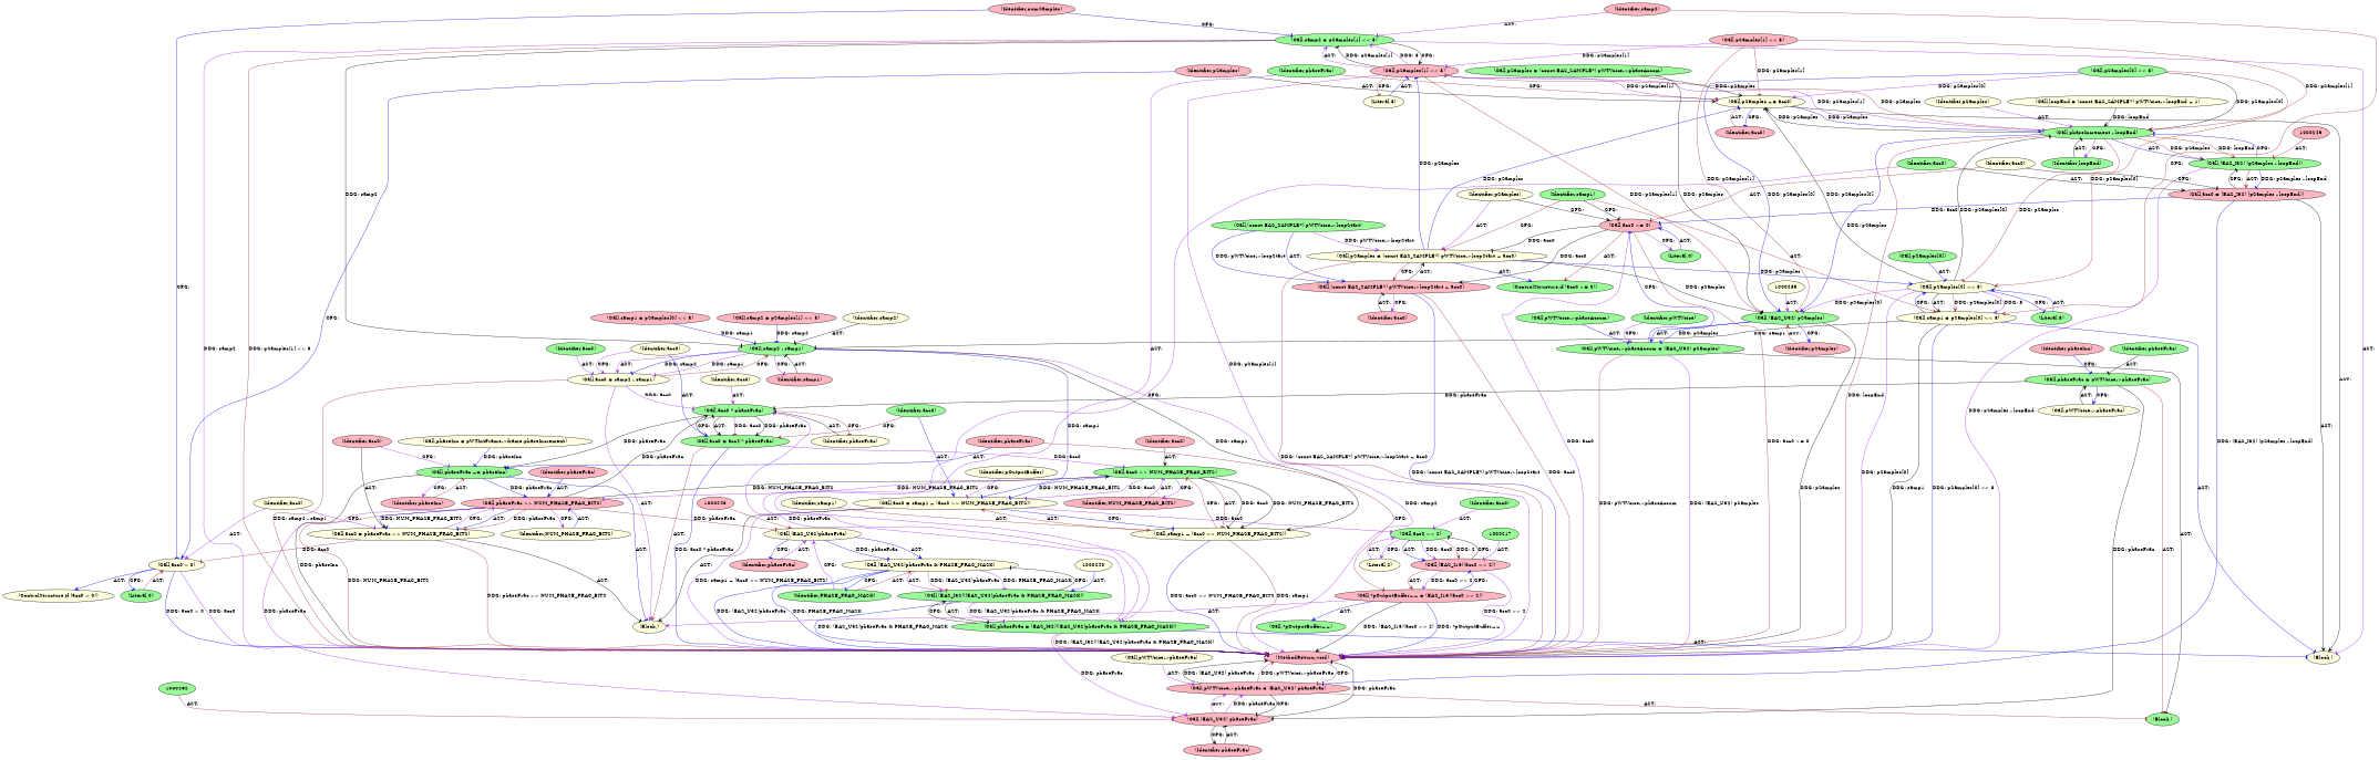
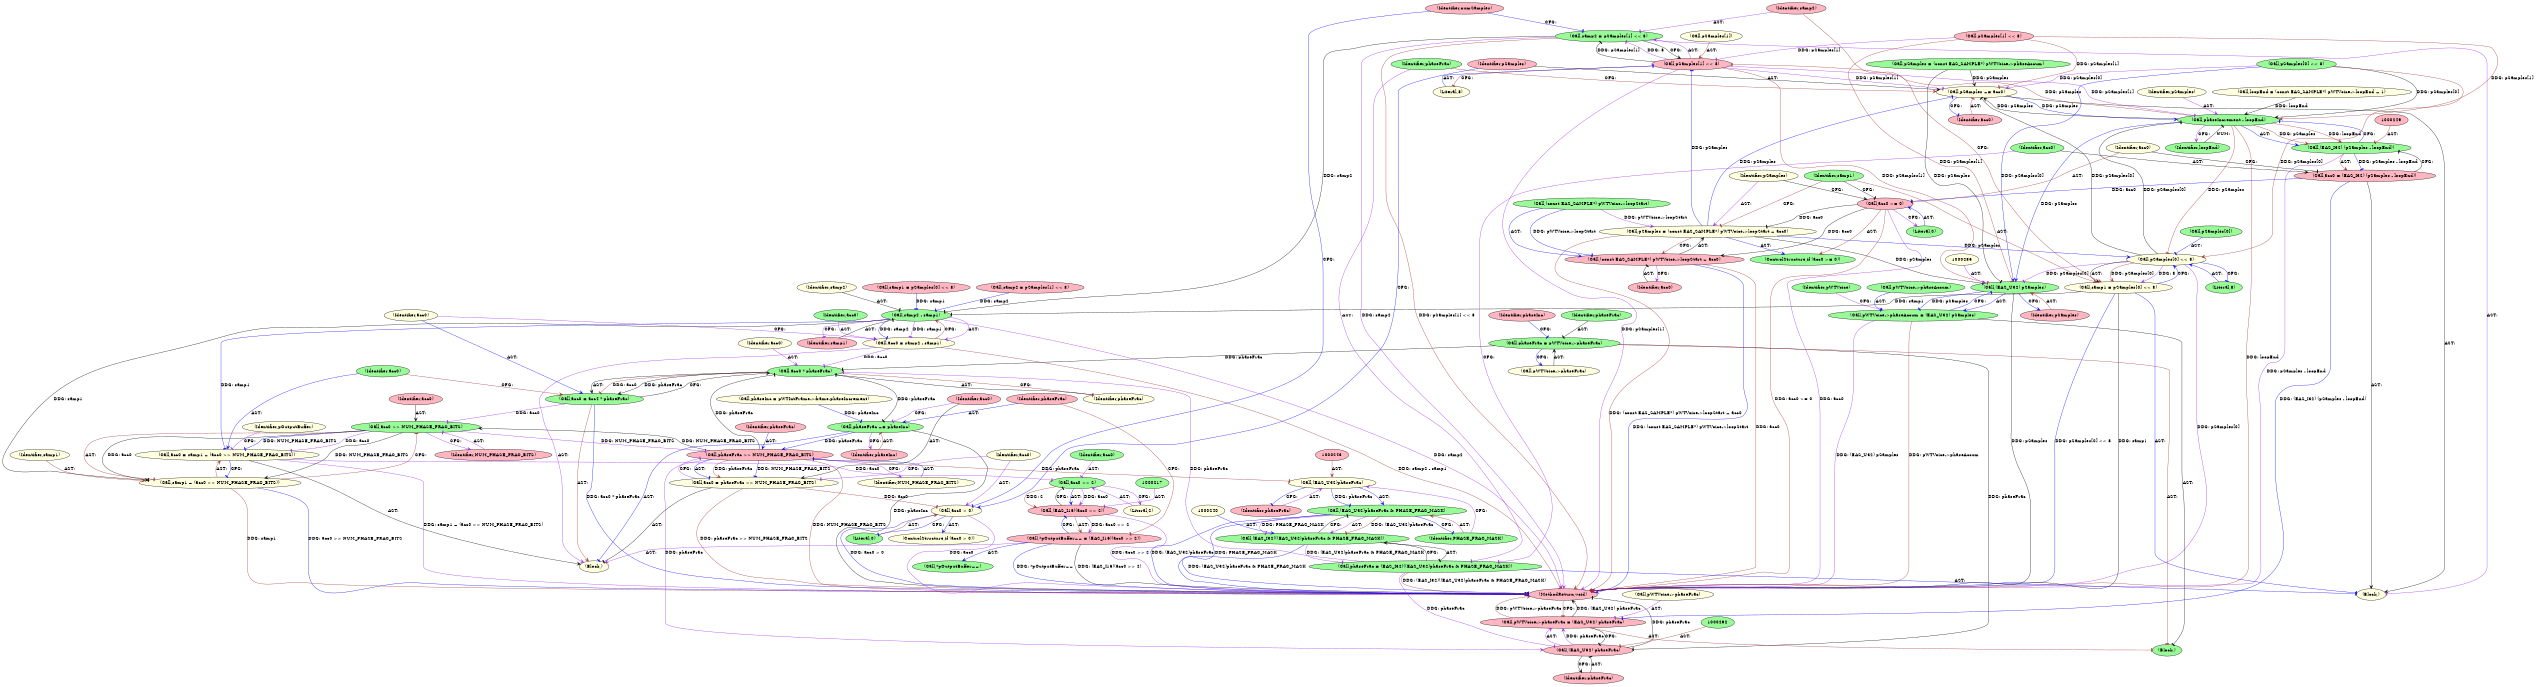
  digraph {
    node [fillcolor=palegreen style=filled]
    edge [arrowhead=tee color=purple]
    n1 [label="(Call,phaseFrac = pWTVoice->phaseFrac)"]
    n2 [label="(Call,acc0 * phaseFrac)"]
    n3 [fillcolor=lightpink label="(Call,(EAS_U32) phaseFrac)"]
    n4 [fillcolor=lightyellow label="(Call,pWTVoice->phaseFrac)"]
    n5 [label="(Block,)"]
    n6 [label="(Call,acc0 = acc4 * phaseFrac)"]
    n7 [label="(Call,phaseFrac += phaseInc)"]
    n8 [fillcolor=lightyellow label="(Identifier,phaseFrac)"]
    n9 [fillcolor=lightpink label="(MethodReturn,void)"]
    n10 [fillcolor=lightpink label="(Call,pWTVoice->phaseFrac = (EAS_U32) phaseFrac)"]
    n11 [fillcolor=lightpink label="(Identifier,phaseFrac)"]
    n12 [label="(Call,acc0 >> NUM_PHASE_FRAC_BITS)"]
    n13 [fillcolor=lightyellow label="(Block,)"]
    n14 [fillcolor=lightpink label="(Call,phaseFrac >> NUM_PHASE_FRAC_BITS)"]
    n15 [fillcolor=lightpink label="(Identifier,phaseInc)"]
    n16 [fillcolor=lightyellow label="(Call,acc0 = samp1 + (acc0 >> NUM_PHASE_FRAC_BITS))"]
    n17 [fillcolor=lightyellow label="(Call,samp1 + (acc0 >> NUM_PHASE_FRAC_BITS))"]
    n18 [fillcolor=lightpink label="(Identifier,NUM_PHASE_FRAC_BITS)"]
    n19 [label="(Call,acc0 >> 2)"]
    n20 [fillcolor=lightyellow label="(Call,acc0 = phaseFrac >> NUM_PHASE_FRAC_BITS)"]
    n21 [fillcolor=lightyellow label="(Call,(EAS_U32)phaseFrac)"]
    n22 [fillcolor=lightyellow label="(Identifier,NUM_PHASE_FRAC_BITS)"]
    n23 [fillcolor=lightpink label="(Call,(EAS_I16)(acc0 >> 2))"]
    n24 [fillcolor=lightyellow label="(Literal,2)"]
    n25 [fillcolor=lightpink label="(Call,*pOutputBuffer++ = (EAS_I16)(acc0 >> 2))"]
    n26 [label="(Call,*pOutputBuffer++)"]
    n27 [fillcolor=lightyellow label="(Call,acc0 > 0)"]
-   n28 [fillcolor=lightyellow label="(Call,(EAS_U32)phaseFrac & PHASE_FRAC_MASK)"]
+   n28 [label="(Call,(EAS_U32)phaseFrac & PHASE_FRAC_MASK)"]
    n29 [fillcolor=lightpink label="(Identifier,phaseFrac)"]
    n30 [label="(Literal,0)"]
    n31 [fillcolor=lightyellow label="(ControlStructure,if (acc0 > 0))"]
    n32 [fillcolor=lightyellow label="(Call,pSamples += acc0)"]
    n33 [label="(Call,phaseIncrement - loopEnd)"]
    n34 [fillcolor=lightpink label="(Identifier,acc0)"]
    n35 [fillcolor=lightyellow label="(Block,)"]
    n36 [label="(Call,(EAS_I32) (pSamples - loopEnd))"]
    n37 [fillcolor=lightyellow label="(Call,pSamples[0] << 8)"]
    n38 [label="(Call,(EAS_U32) pSamples)"]
    n39 [fillcolor=lightpink label="(Call,pSamples[1] << 8)"]
    n40 [label="(Identifier,loopEnd)"]
    n41 [fillcolor=lightpink label="(Call,acc0 = (EAS_I32) (pSamples - loopEnd))"]
    n42 [fillcolor=lightyellow label="(Call,samp1 = pSamples[0] << 8)"]
    n43 [label="(Literal,8)"]
    n44 [label="(Call,pWTVoice->phaseAccum = (EAS_U32) pSamples)"]
    n45 [fillcolor=lightpink label="(Identifier,pSamples)"]
    n46 [label="(Call,samp2 = pSamples[1] << 8)"]
    n47 [fillcolor=lightyellow label="(Literal,8)"]
    n48 [fillcolor=lightpink label="(Call,acc0 >= 0)"]
    n49 [fillcolor=lightyellow label="(Call,pSamples = (const EAS_SAMPLE*) pWTVoice->loopStart + acc0)"]
    n50 [fillcolor=lightpink label="(Call,(const EAS_SAMPLE*) pWTVoice->loopStart + acc0)"]
    n51 [label="(ControlStructure,if (acc0 >= 0))"]
    n52 [label="(Literal,0)"]
    n53 [fillcolor=lightpink label="(Identifier,acc0)"]
    n54 [label="(Call,samp2 - samp1)"]
    n55 [fillcolor=lightyellow label="(Call,acc0 = samp2 - samp1)"]
    n56 [fillcolor=lightpink label="(Identifier,samp1)"]
    n57 [label="(Call,(EAS_I32)((EAS_U32)phaseFrac & PHASE_FRAC_MASK))"]
    n58 [label="(Identifier,PHASE_FRAC_MASK)"]
    n59 [label="(Call,phaseFrac = (EAS_I32)((EAS_U32)phaseFrac & PHASE_FRAC_MASK))"]
    n60 [label="(Identifier,acc0)"]
    n61 [fillcolor=lightyellow label="(Identifier,pSamples)"]
    n62 [fillcolor=lightyellow label="(Identifier,samp1)"]
    n63 [fillcolor=lightyellow label="(Identifier,acc0)"]
    n64 [fillcolor=lightpink label="(Identifier,acc0)"]
    n65 [label="(Identifier,pWTVoice)"]
    n66 [fillcolor=lightpink label="(Call,samp1 = pSamples[0] << 8)"]
    n67 [fillcolor=lightyellow label="(Identifier,acc0)"]
    n68 [fillcolor=lightpink label="(Identifier,acc0)"]
    n69 [label="(Call,pSamples[0] << 8)"]
    n70 [fillcolor=lightpink label="(Identifier,numSamples)"]
    n71 [label="(Call,pSamples[0])"]
    n72 [fillcolor=lightyellow label="(Call,loopEnd = (const EAS_SAMPLE*) pWTVoice->loopEnd + 1)"]
    n73 [fillcolor=lightpink label="(Identifier,pSamples)"]
    n74 [fillcolor=lightyellow label="(Call,pWTVoice->phaseFrac)"]
+   n75 [fillcolor=lightyellow label="(Call,pSamples[1])"]
    n76 [label="(Identifier,acc0)"]
    n77 [fillcolor=lightpink label="(Call,pSamples[1] << 8)"]
    n78 [label="(Identifier,phaseFrac)"]
    n79 [fillcolor=lightpink label="(Call,samp2 = pSamples[1] << 8)"]
    n80 [fillcolor=lightyellow label="(Identifier,acc0)"]
    n81 [label="(Identifier,samp1)"]
    n82 [fillcolor=lightpink label="(Identifier,samp2)"]
    n83 [label="(Call,pSamples = (const EAS_SAMPLE*) pWTVoice->phaseAccum)"]
    n84 [label="(Call,pWTVoice->phaseAccum)"]
    n85 [fillcolor=lightpink label="(Identifier,phaseInc)"]
    n86 [label="(Identifier,acc0)"]
    n87 [label="(Call,(const EAS_SAMPLE*) pWTVoice->loopStart)"]
    n88 [fillcolor=lightyellow label="(Identifier,pOutputBuffer)"]
    n89 [fillcolor=lightpink label="(Identifier,phaseFrac)"]
    n90 [fillcolor=lightpink label="(Identifier,phaseFrac)"]
    n91 [fillcolor=lightyellow label="(Call,phaseInc = pWTIntFrame->frame.phaseIncrement)"]
    n92 [fillcolor=lightyellow label="(Identifier,acc0)"]
    n93 [fillcolor=lightyellow label="(Identifier,pSamples)"]
    n94 [fillcolor=lightyellow label="(Identifier,samp2)"]
    n95 [label="(Identifier,acc0)"]
    n96 [label="(Identifier,phaseFrac)"]
    1000217
    1000249 [fillcolor=lightpink]
    1000285 [fillcolor=lightyellow]
    1000243 [fillcolor=lightpink]
    1000240 [fillcolor=lightyellow]
    1000292
    n1 -> n2 [color=black label="DDG: phaseFrac"]
    n1 -> n3 [color=black label="DDG: phaseFrac"]
    n1 -> n4 [arrowhead=vee color=blue label="CFG: "]
    n1 -> n5 [color=brown label="AST: "]
    n2 -> n6 [arrowhead=vee color=black label="AST: "]
    n2 -> n6 [color=brown label="DDG: acc0"]
    n2 -> n6 [arrowhead=vee color=black label="DDG: phaseFrac"]
    n2 -> n7 [color=black label="DDG: phaseFrac"]
    n2 -> n8 [color=brown label="CFG: "]
    n3 -> n9 [color=black label="DDG: phaseFrac"]
    n3 -> n10 [arrowhead=vee label="AST: "]
    n3 -> n10 [arrowhead=vee label="DDG: phaseFrac"]
    n3 -> n11 [arrowhead=vee color=black label="CFG: "]
    n4 -> n1 [arrowhead=vee color=black label="AST: "]
    n6 -> n2 [arrowhead=vee color=black label="CFG: "]
    n6 -> n9 [color=blue label="DDG: acc0 * phaseFrac"]
    n6 -> n12 [label="DDG: acc0"]
    n6 -> n13 [arrowhead=vee color=brown label="AST: "]
    n7 -> n9 [arrowhead=vee color=black label="DDG: phaseInc"]
    n7 -> n13 [color=blue label="AST: "]
    n7 -> n14 [arrowhead=vee color=blue label="DDG: phaseFrac"]
    n7 -> n15 [arrowhead=vee label="CFG: "]
    n8 -> n2 [color=black label="AST: "]
    n9 -> n10 [color=brown label="CFG: "]
    n10 -> n3 [color=black label="CFG: "]
    n10 -> n5 [color=brown label="AST: "]
    n10 -> n9 [arrowhead=vee color=black label="DDG: (EAS_U32) phaseFrac"]
    n10 -> n9 [arrowhead=vee color=brown label="DDG: pWTVoice->phaseFrac"]
    n11 -> n3 [color=black label="AST: "]
    n12 -> n14 [label="DDG: NUM_PHASE_FRAC_BITS"]
    n12 -> n16 [label="DDG: acc0"]
    n12 -> n16 [color=blue label="DDG: NUM_PHASE_FRAC_BITS"]
    n12 -> n17 [color=brown label="AST: "]
    n12 -> n17 [color=black label="DDG: acc0"]
    n12 -> n17 [arrowhead=vee color=black label="DDG: NUM_PHASE_FRAC_BITS"]
    n12 -> n18 [arrowhead=vee label="CFG: "]
    n14 -> n2 [color=black label="DDG: phaseFrac"]
    n14 -> n3 [arrowhead=vee label="DDG: phaseFrac"]
    n14 -> n9 [arrowhead=vee color=brown label="DDG: NUM_PHASE_FRAC_BITS"]
    n14 -> n12 [arrowhead=vee color=black label="DDG: NUM_PHASE_FRAC_BITS"]
    n14 -> n20 [color=blue label="AST: "]
    n14 -> n20 [arrowhead=vee color=brown label="DDG: phaseFrac"]
    n14 -> n20 [color=blue label="DDG: NUM_PHASE_FRAC_BITS"]
    n14 -> n21 [color=brown label="DDG: phaseFrac"]
    n14 -> n22 [arrowhead=vee label="CFG: "]
    n15 -> n7 [color=brown label="AST: "]
    n16 -> n9 [arrowhead=vee label="DDG: samp1 + (acc0 >> NUM_PHASE_FRAC_BITS)"]
    n16 -> n13 [arrowhead=vee color=black label="AST: "]
    n16 -> n17 [color=blue label="CFG: "]
    n16 -> n19 [label="DDG: acc0"]
    n17 -> n9 [arrowhead=vee color=blue label="DDG: acc0 >> NUM_PHASE_FRAC_BITS"]
    n17 -> n9 [arrowhead=vee color=brown label="DDG: samp1"]
    n17 -> n12 [color=brown label="CFG: "]
    n17 -> n16 [arrowhead=vee color=brown label="AST: "]
    n18 -> n12 [label="AST: "]
    n19 -> n23 [arrowhead=vee color=blue label="AST: "]
    n19 -> n23 [arrowhead=vee label="DDG: acc0"]
    n19 -> n23 [arrowhead=vee color=brown label="DDG: 2"]
    n19 -> n24 [arrowhead=vee label="CFG: "]
    n20 -> n9 [color=brown label="DDG: phaseFrac >> NUM_PHASE_FRAC_BITS"]
    n20 -> n13 [color=black label="AST: "]
    n20 -> n14 [label="CFG: "]
    n20 -> n27 [color=brown label="DDG: acc0"]
    n21 -> n28 [arrowhead=vee color=blue label="AST: "]
    n21 -> n28 [color=blue label="DDG: phaseFrac"]
    n21 -> n29 [color=blue label="CFG: "]
    n22 -> n14 [color=blue label="AST: "]
    n23 -> n9 [label="DDG: acc0 >> 2"]
    n23 -> n19 [color=black label="CFG: "]
    n23 -> n25 [arrowhead=vee color=brown label="AST: "]
    n23 -> n25 [arrowhead=vee label="DDG: acc0 >> 2"]
    n24 -> n19 [arrowhead=vee label="AST: "]
    n25 -> n9 [arrowhead=vee color=black label="DDG: (EAS_I16)(acc0 >> 2)"]
    n25 -> n9 [arrowhead=vee color=blue label="DDG: *pOutputBuffer++"]
    n25 -> n13 [arrowhead=vee label="AST: "]
    n25 -> n23 [color=blue label="CFG: "]
    n25 -> n26 [arrowhead=vee color=blue label="AST: "]
    n27 -> n9 [label="DDG: acc0"]
    n27 -> n9 [arrowhead=vee color=blue label="DDG: acc0 > 0"]
    n27 -> n30 [color=blue label="CFG: "]
    n27 -> n31 [arrowhead=vee color=blue label="AST: "]
    n28 -> n9 [color=blue label="DDG: (EAS_U32)phaseFrac"]
    n28 -> n9 [color=blue label="DDG: PHASE_FRAC_MASK"]
    n28 -> n57 [arrowhead=vee label="AST: "]
    n28 -> n57 [color=brown label="DDG: (EAS_U32)phaseFrac"]
    n28 -> n57 [label="DDG: PHASE_FRAC_MASK"]
    n28 -> n58 [color=blue label="CFG: "]
    n29 -> n21 [arrowhead=vee label="AST: "]
    n30 -> n27 [arrowhead=vee color=brown label="AST: "]
    n32 -> n33 [arrowhead=vee color=blue label="DDG: pSamples"]
    n32 -> n34 [color=blue label="CFG: "]
    n32 -> n35 [arrowhead=vee color=black label="AST: "]
    n33 -> n9 [arrowhead=vee color=brown label="DDG: loopEnd"]
    n33 -> n32 [arrowhead=vee color=black label="DDG: pSamples"]
    n33 -> n36 [arrowhead=vee color=blue label="AST: "]
    n33 -> n36 [arrowhead=vee color=brown label="DDG: pSamples"]
    n33 -> n36 [arrowhead=vee color=brown label="DDG: loopEnd"]
    n33 -> n37 [color=brown label="DDG: pSamples"]
    n33 -> n38 [arrowhead=vee color=blue label="DDG: pSamples"]
    n33 -> n39 [color=brown label="DDG: pSamples"]
    n33 -> n40 [arrowhead=vee label="CFG: "]
    n34 -> n32 [color=brown label="AST: "]
    n36 -> n9 [label="DDG: pSamples - loopEnd"]
    n36 -> n33 [color=blue label="CFG: "]
    n36 -> n41 [arrowhead=vee color=brown label="AST: "]
    n36 -> n41 [color=blue label="DDG: pSamples - loopEnd"]
    n37 -> n9 [arrowhead=vee label="DDG: pSamples[0]"]
    n37 -> n32 [color=black label="DDG: pSamples[0]"]
    n37 -> n33 [color=black label="DDG: pSamples[0]"]
    n37 -> n38 [label="DDG: pSamples[0]"]
    n37 -> n42 [arrowhead=vee color=black label="AST: "]
    n37 -> n42 [arrowhead=vee color=brown label="DDG: pSamples[0]"]
    n37 -> n42 [arrowhead=vee label="DDG: 8"]
    n37 -> n43 [color=blue label="CFG: "]
    n38 -> n9 [arrowhead=vee color=black label="DDG: pSamples"]
    n38 -> n44 [arrowhead=vee color=blue label="AST: "]
    n38 -> n44 [color=blue label="DDG: pSamples"]
    n38 -> n45 [arrowhead=vee color=blue label="CFG: "]
    n39 -> n9 [arrowhead=vee label="DDG: pSamples[1]"]
    n39 -> n32 [label="DDG: pSamples[1]"]
    n39 -> n33 [label="DDG: pSamples[1]"]
    n39 -> n38 [color=brown label="DDG: pSamples[1]"]
    n39 -> n46 [arrowhead=vee label="AST: "]
    n39 -> n46 [color=black label="DDG: pSamples[1]"]
    n39 -> n46 [label="DDG: 8"]
    n39 -> n47 [color=brown label="CFG: "]
-   n40 -> n33 [color=black label="AST: "]
+   n40 -> n33 [color=black label="NUM: "]
    n41 -> n10 [color=blue label="DDG: (EAS_I32) (pSamples - loopEnd)"]
    n41 -> n35 [arrowhead=vee color=black label="AST: "]
    n41 -> n36 [color=black label="CFG: "]
    n41 -> n48 [color=blue label="DDG: acc0"]
    n42 -> n9 [arrowhead=vee color=blue label="DDG: pSamples[0] << 8"]
    n42 -> n9 [arrowhead=vee color=black label="DDG: samp1"]
    n42 -> n35 [color=blue label="AST: "]
    n42 -> n37 [arrowhead=vee color=blue label="CFG: "]
    n42 -> n54 [color=black label="DDG: samp1"]
    n43 -> n37 [arrowhead=vee color=blue label="AST: "]
    n44 -> n5 [color=black label="AST: "]
    n44 -> n9 [arrowhead=vee label="DDG: (EAS_U32) pSamples"]
    n44 -> n9 [color=brown label="DDG: pWTVoice->phaseAccum"]
-   n44 -> n48 [color=blue label="CFG: "]
+   n44 -> n38 [color=blue label="CFG: "]
    n45 -> n38 [arrowhead=vee color=brown label="AST: "]
    n46 -> n9 [arrowhead=vee color=brown label="DDG: pSamples[1] << 8"]
    n46 -> n9 [arrowhead=vee label="DDG: samp2"]
    n46 -> n35 [label="AST: "]
    n46 -> n39 [arrowhead=vee color=black label="CFG: "]
    n46 -> n54 [color=black label="DDG: samp2"]
    n47 -> n39 [color=blue label="AST: "]
    n48 -> n9 [arrowhead=vee label="DDG: acc0"]
    n48 -> n9 [color=brown label="DDG: acc0 >= 0"]
    n48 -> n49 [color=black label="DDG: acc0"]
    n48 -> n50 [arrowhead=vee color=black label="DDG: acc0"]
    n48 -> n51 [arrowhead=vee color=brown label="AST: "]
    n48 -> n52 [arrowhead=vee label="CFG: "]
    n49 -> n9 [arrowhead=vee color=brown label="DDG: (const EAS_SAMPLE*) pWTVoice->loopStart + acc0"]
    n49 -> n32 [color=blue label="DDG: pSamples"]
    n49 -> n37 [arrowhead=vee color=blue label="DDG: pSamples"]
    n49 -> n38 [color=black label="DDG: pSamples"]
    n49 -> n39 [color=blue label="DDG: pSamples"]
    n49 -> n50 [arrowhead=vee color=brown label="CFG: "]
    n49 -> n51 [arrowhead=vee color=blue label="AST: "]
    n50 -> n9 [arrowhead=vee color=blue label="DDG: (const EAS_SAMPLE*) pWTVoice->loopStart"]
    n50 -> n9 [color=brown label="DDG: acc0"]
    n50 -> n49 [arrowhead=vee color=black label="AST: "]
    n50 -> n53 [arrowhead=vee label="CFG: "]
    n52 -> n48 [arrowhead=vee color=blue label="AST: "]
    n53 -> n50 [color=black label="AST: "]
    n54 -> n9 [arrowhead=vee label="DDG: samp2"]
    n54 -> n16 [color=blue label="DDG: samp1"]
    n54 -> n17 [arrowhead=vee color=black label="DDG: samp1"]
    n54 -> n55 [arrowhead=vee label="AST: "]
    n54 -> n55 [color=blue label="DDG: samp2"]
    n54 -> n55 [label="DDG: samp1"]
    n54 -> n56 [label="CFG: "]
    n55 -> n2 [label="DDG: acc0"]
    n55 -> n9 [color=brown label="DDG: samp2 - samp1"]
    n55 -> n13 [arrowhead=vee label="AST: "]
    n55 -> n54 [arrowhead=vee color=brown label="CFG: "]
    n56 -> n54 [color=black label="AST: "]
    n57 -> n9 [color=blue label="DDG: (EAS_U32)phaseFrac & PHASE_FRAC_MASK"]
    n57 -> n28 [color=black label="CFG: "]
    n57 -> n59 [color=black label="AST: "]
    n57 -> n59 [label="DDG: (EAS_U32)phaseFrac & PHASE_FRAC_MASK"]
    n58 -> n21 [arrowhead=vee label="CFG: "]
    n58 -> n28 [arrowhead=vee color=brown label="AST: "]
    n59 -> n2 [label="DDG: phaseFrac"]
    n59 -> n3 [label="DDG: phaseFrac"]
    n59 -> n9 [arrowhead=vee color=brown label="DDG: (EAS_I32)((EAS_U32)phaseFrac & PHASE_FRAC_MASK)"]
    n59 -> n35 [color=blue label="AST: "]
    n59 -> n57 [arrowhead=vee color=black label="CFG: "]
    n60 -> n19 [label="AST: "]
    n61 -> n33 [arrowhead=vee label="AST: "]
    n62 -> n17 [arrowhead=vee color=brown label="AST: "]
    n63 -> n6 [arrowhead=vee color=blue label="AST: "]
    n63 -> n55 [arrowhead=vee label="CFG: "]
    n64 -> n12 [arrowhead=vee color=black label="AST: "]
    n65 -> n44 [arrowhead=vee label="CFG: "]
    n66 -> n54 [color=blue label="DDG: samp1"]
    n67 -> n20 [label="CFG: "]
    n67 -> n27 [arrowhead=vee label="AST: "]
    n68 -> n7 [label="CFG: "]
    n68 -> n20 [arrowhead=vee color=black label="AST: "]
    n69 -> n32 [arrowhead=vee label="DDG: pSamples[0]"]
    n69 -> n33 [arrowhead=vee color=black label="DDG: pSamples[0]"]
    n69 -> n37 [arrowhead=vee color=brown label="DDG: pSamples[0]"]
    n69 -> n38 [arrowhead=vee color=blue label="DDG: pSamples[0]"]
    n70 -> n27 [color=blue label="CFG: "]
    n70 -> n46 [color=blue label="CFG: "]
    n71 -> n37 [color=blue label="AST: "]
    n72 -> n33 [arrowhead=vee color=black label="DDG: loopEnd"]
    n73 -> n27 [arrowhead=vee color=blue label="CFG: "]
    n73 -> n32 [arrowhead=vee color=black label="AST: "]
    n74 -> n10 [label="AST: "]
+   n75 -> n39 [arrowhead=vee color=brown label="AST: "]
    n76 -> n6 [arrowhead=vee color=brown label="CFG: "]
    n76 -> n16 [arrowhead=vee color=blue label="AST: "]
    n77 -> n32 [color=brown label="DDG: pSamples[1]"]
    n77 -> n33 [arrowhead=vee color=brown label="DDG: pSamples[1]"]
    n77 -> n38 [color=brown label="DDG: pSamples[1]"]
    n77 -> n39 [label="DDG: pSamples[1]"]
    n78 -> n1 [color=black label="AST: "]
    n79 -> n54 [color=blue label="DDG: samp2"]
    n80 -> n41 [color=black label="CFG: "]
    n80 -> n48 [color=brown label="AST: "]
    n81 -> n42 [arrowhead=vee color=brown label="AST: "]
    n81 -> n48 [color=black label="CFG: "]
    n81 -> n49 [color=brown label="CFG: "]
    n82 -> n42 [arrowhead=vee color=brown label="CFG: "]
    n82 -> n46 [label="AST: "]
    n83 -> n32 [arrowhead=vee color=black label="DDG: pSamples"]
    n83 -> n38 [color=black label="DDG: pSamples"]
    n84 -> n44 [color=blue label="AST: "]
    n85 -> n1 [color=blue label="CFG: "]
    n86 -> n41 [arrowhead=vee color=black label="AST: "]
    n86 -> n59 [label="CFG: "]
    n87 -> n49 [arrowhead=vee label="DDG: pWTVoice->loopStart"]
    n87 -> n50 [arrowhead=vee color=blue label="AST: "]
    n87 -> n50 [color=blue label="DDG: pWTVoice->loopStart"]
    n88 -> n16 [label="CFG: "]
    n89 -> n7 [arrowhead=vee color=blue label="AST: "]
    n89 -> n25 [color=brown label="CFG: "]
    n90 -> n14 [arrowhead=vee color=blue label="AST: "]
    n91 -> n7 [color=blue label="DDG: phaseInc"]
    n92 -> n2 [arrowhead=vee label="AST: "]
    n93 -> n48 [arrowhead=vee color=black label="CFG: "]
    n93 -> n49 [arrowhead=vee label="AST: "]
    n94 -> n54 [color=black label="AST: "]
    n95 -> n55 [label="AST: "]
    n96 -> n32 [arrowhead=vee color=brown label="CFG: "]
    n96 -> n59 [label="AST: "]
    1000217 -> n23 [label="AST: "]
    1000249 -> n36 [color=brown label="AST: "]
    1000285 -> n38 [arrowhead=vee label="AST: "]
    1000243 -> n21 [arrowhead=vee color=brown label="AST: "]
    1000240 -> n57 [arrowhead=vee color=blue label="AST: "]
    1000292 -> n3 [color=brown label="AST: "]
  }
